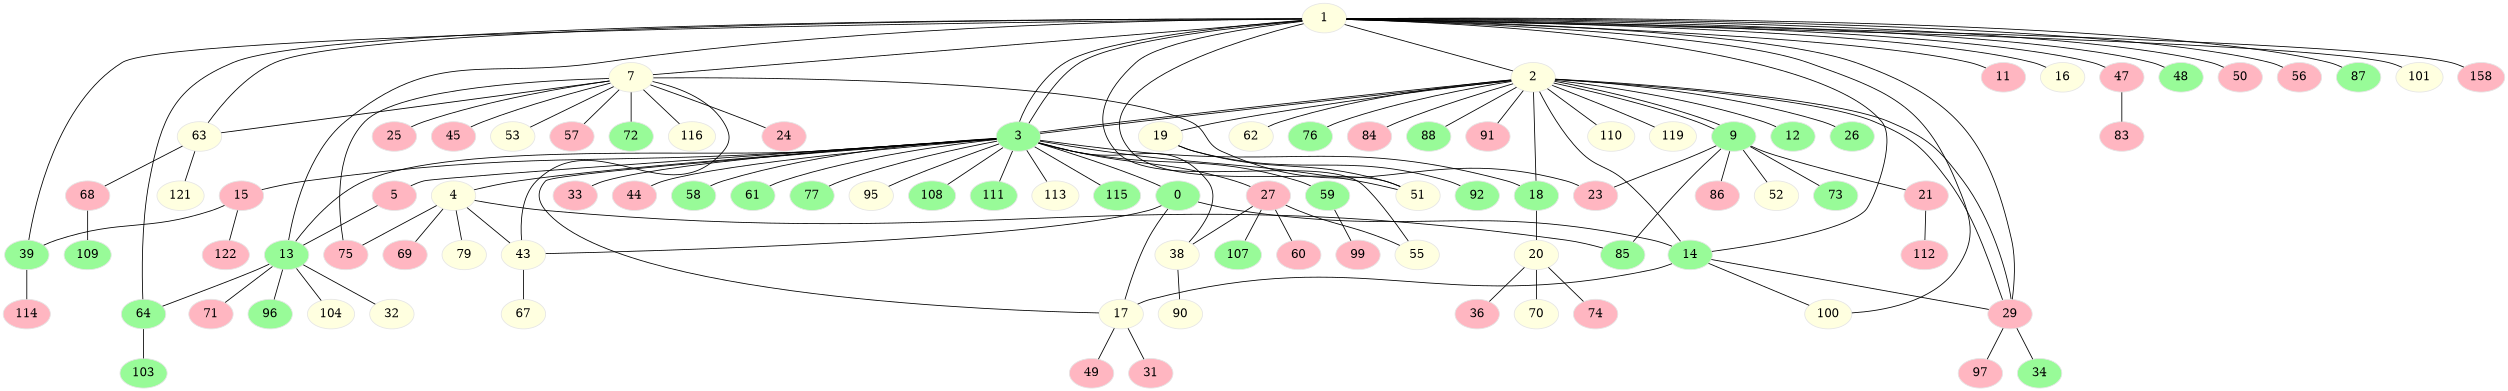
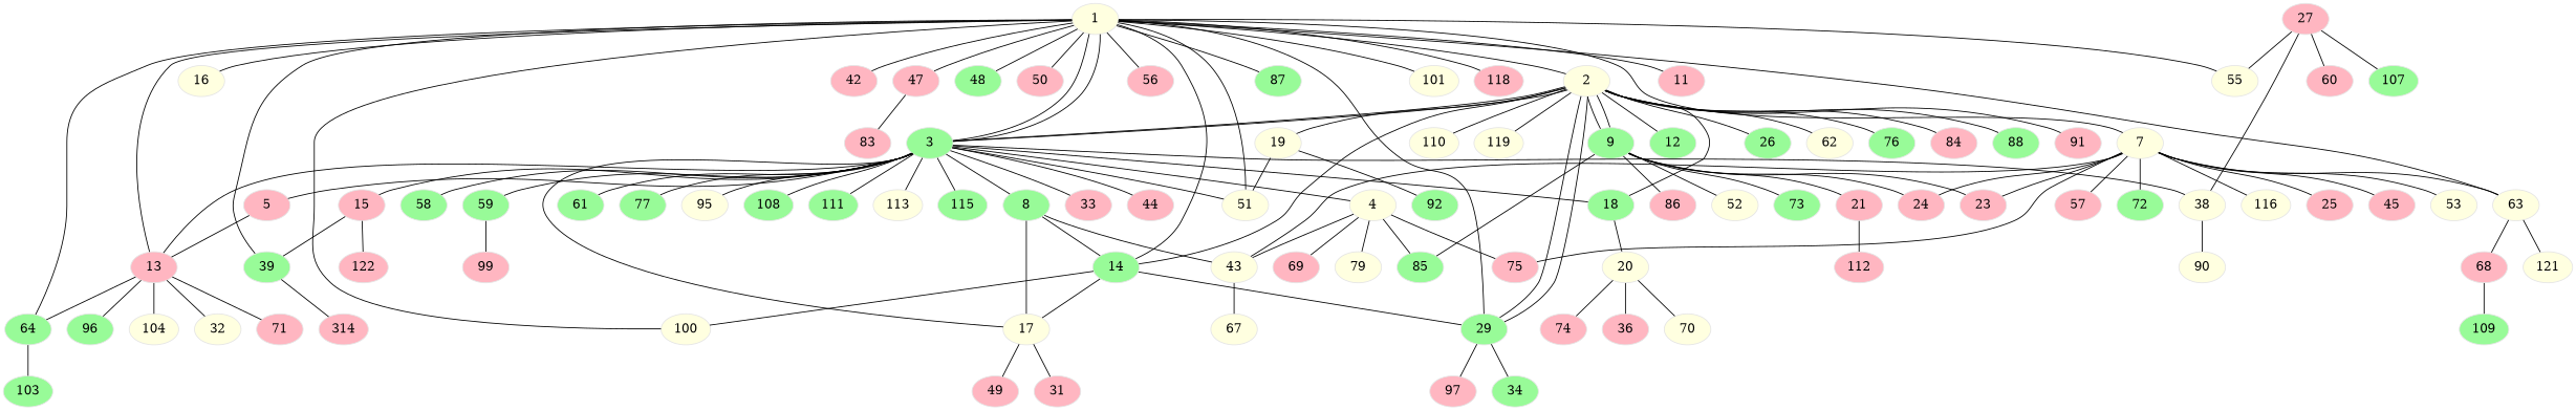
  graph {
    node [color=gray90 fillcolor=lightpink style=filled]
    1 [fillcolor=lightyellow super="+54"]
    2 [fillcolor=lightyellow super="+102"]
    3 [fillcolor=palegreen super="+6"]
    7 [fillcolor=lightyellow super="+35"]
    11
-   13 [fillcolor=palegreen super="+80"]
+   13 [super="+80"]
    14 [fillcolor=palegreen super="+46"]
    16 [fillcolor=lightyellow]
-   29 [super="+78"]
+   29 [fillcolor=palegreen super="+78"]
    39 [fillcolor=palegreen]
+   42
    47
    48 [fillcolor=palegreen]
    50
    51 [fillcolor=lightyellow]
    55 [fillcolor=lightyellow]
    56
    63 [fillcolor=lightyellow super="+66"]
    64 [fillcolor=palegreen super="+94"]
    87 [fillcolor=palegreen]
    100 [fillcolor=lightyellow]
    101 [fillcolor=lightyellow]
-   118 [label=158]
+   118
    9 [fillcolor=palegreen super="+30"]
    12 [fillcolor=palegreen super="+65"]
    18 [fillcolor=palegreen super="+40"]
    19 [fillcolor=lightyellow super="+105"]
    26 [fillcolor=palegreen]
    62 [fillcolor=lightyellow]
    76 [fillcolor=palegreen]
    84
    88 [fillcolor=palegreen]
    91
    110 [fillcolor=lightyellow]
    119 [fillcolor=lightyellow]
    4 [fillcolor=lightyellow super="+10"]
    5
-   8 [fillcolor=palegreen super="+106" label=0]
+   8 [fillcolor=palegreen super="+106"]
    15 [super="+28"]
    17 [fillcolor=lightyellow super="+37"]
    27 [super="+41"]
    33
    38 [fillcolor=lightyellow]
    44
    58 [fillcolor=palegreen]
    59 [fillcolor=palegreen]
    61 [fillcolor=palegreen]
    77 [fillcolor=palegreen super="+93"]
    95 [fillcolor=lightyellow]
    108 [fillcolor=palegreen]
    111 [fillcolor=palegreen]
    113 [fillcolor=lightyellow]
    115 [fillcolor=palegreen]
    43 [fillcolor=lightyellow super="+120"]
    75 [super="+81"]
    23
    24 [super="+82"]
    25
    45
    53 [fillcolor=lightyellow]
    57
    72 [fillcolor=palegreen]
    116 [fillcolor=lightyellow]
    32 [fillcolor=lightyellow]
    71
    96 [fillcolor=palegreen]
    104 [fillcolor=lightyellow]
    34 [fillcolor=palegreen]
    97
-   114
+   114 [label=314]
    83
    68 [super="+98"]
    121 [fillcolor=lightyellow]
    103 [fillcolor=palegreen]
    85 [fillcolor=palegreen]
    21 [super="+22"]
    52 [fillcolor=lightyellow]
    73 [fillcolor=palegreen]
    86
    20 [fillcolor=lightyellow super="+117"]
    92 [fillcolor=palegreen]
    69
    79 [fillcolor=lightyellow]
    122
    31
    49
    60
    107 [fillcolor=palegreen]
    90 [fillcolor=lightyellow]
    99
    67 [fillcolor=lightyellow super="+89"]
    112
    36
    70 [fillcolor=lightyellow]
    74
    109 [fillcolor=palegreen]
    1 -- 2
    1 -- 3 [weight=2]
    1 -- 3
    1 -- 7 [weight=2]
    1 -- 11
    1 -- 13 [weight=3]
    1 -- 14
    1 -- 16
    1 -- 29
    1 -- 39
+   1 -- 42
    1 -- 47
    1 -- 48
    1 -- 50
    1 -- 51
    1 -- 55
    1 -- 56
    1 -- 63
    1 -- 64
    1 -- 87
    1 -- 100
    1 -- 101
    1 -- 118
    2 -- 3
    2 -- 3
    2 -- 14
    2 -- 29
    2 -- 29
    2 -- 9
    2 -- 9
    2 -- 12
    2 -- 18
    2 -- 19
    2 -- 26
    2 -- 62
    2 -- 76
    2 -- 84
    2 -- 88
    2 -- 91
    2 -- 110
    2 -- 119
    3 -- 13
    3 -- 51
    3 -- 18
    3 -- 4
    3 -- 5 [weight=2]
    3 -- 8
    3 -- 15
    3 -- 17
-   3 -- 27
    3 -- 33
    3 -- 38
    3 -- 44
    3 -- 58
    3 -- 59 [weight=2]
    3 -- 61
    3 -- 77
    3 -- 95
    3 -- 108
    3 -- 111
    3 -- 113
    3 -- 115
    7 -- 63
    7 -- 43
    7 -- 75
    7 -- 23
    7 -- 24
    7 -- 25
    7 -- 45
    7 -- 53
    7 -- 57
    7 -- 72
    7 -- 116
    13 -- 64
    13 -- 32
    13 -- 71
    13 -- 96
    13 -- 104
    14 -- 29
    14 -- 100
    14 -- 17
    29 -- 34
    29 -- 97
    39 -- 114
    47 -- 83
    63 -- 68
    63 -- 121
    64 -- 103
    9 -- 23
+   9 -- 24
    9 -- 85
    9 -- 21
    9 -- 52
    9 -- 73
    9 -- 86
    18 -- 20
    19 -- 51
    19 -- 92
    4 -- 43
    4 -- 75
    4 -- 85
    4 -- 69
    4 -- 79
    5 -- 13
    8 -- 14
    8 -- 17
    8 -- 43
    15 -- 39
    15 -- 122
    17 -- 31
    17 -- 49
    27 -- 55
    27 -- 38
    27 -- 60
    27 -- 107
    38 -- 90
    59 -- 99
    43 -- 67
    68 -- 109
    21 -- 112
    20 -- 36
    20 -- 70
    20 -- 74
  }
